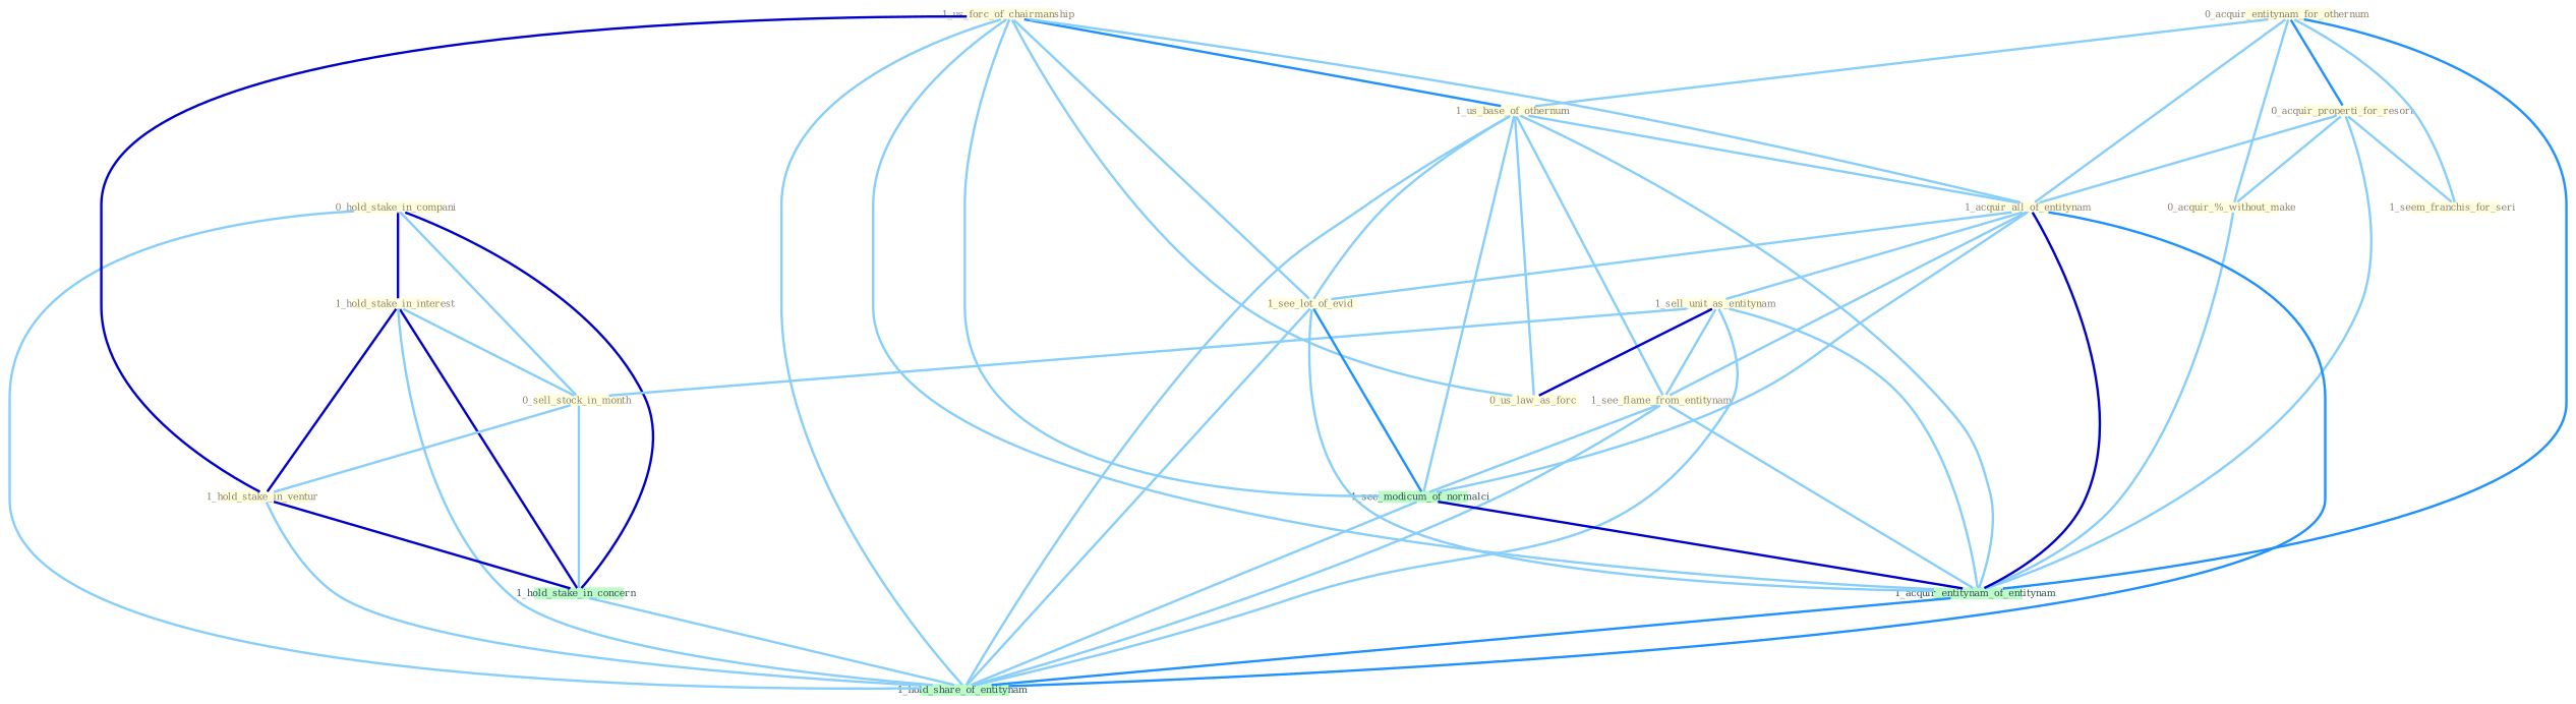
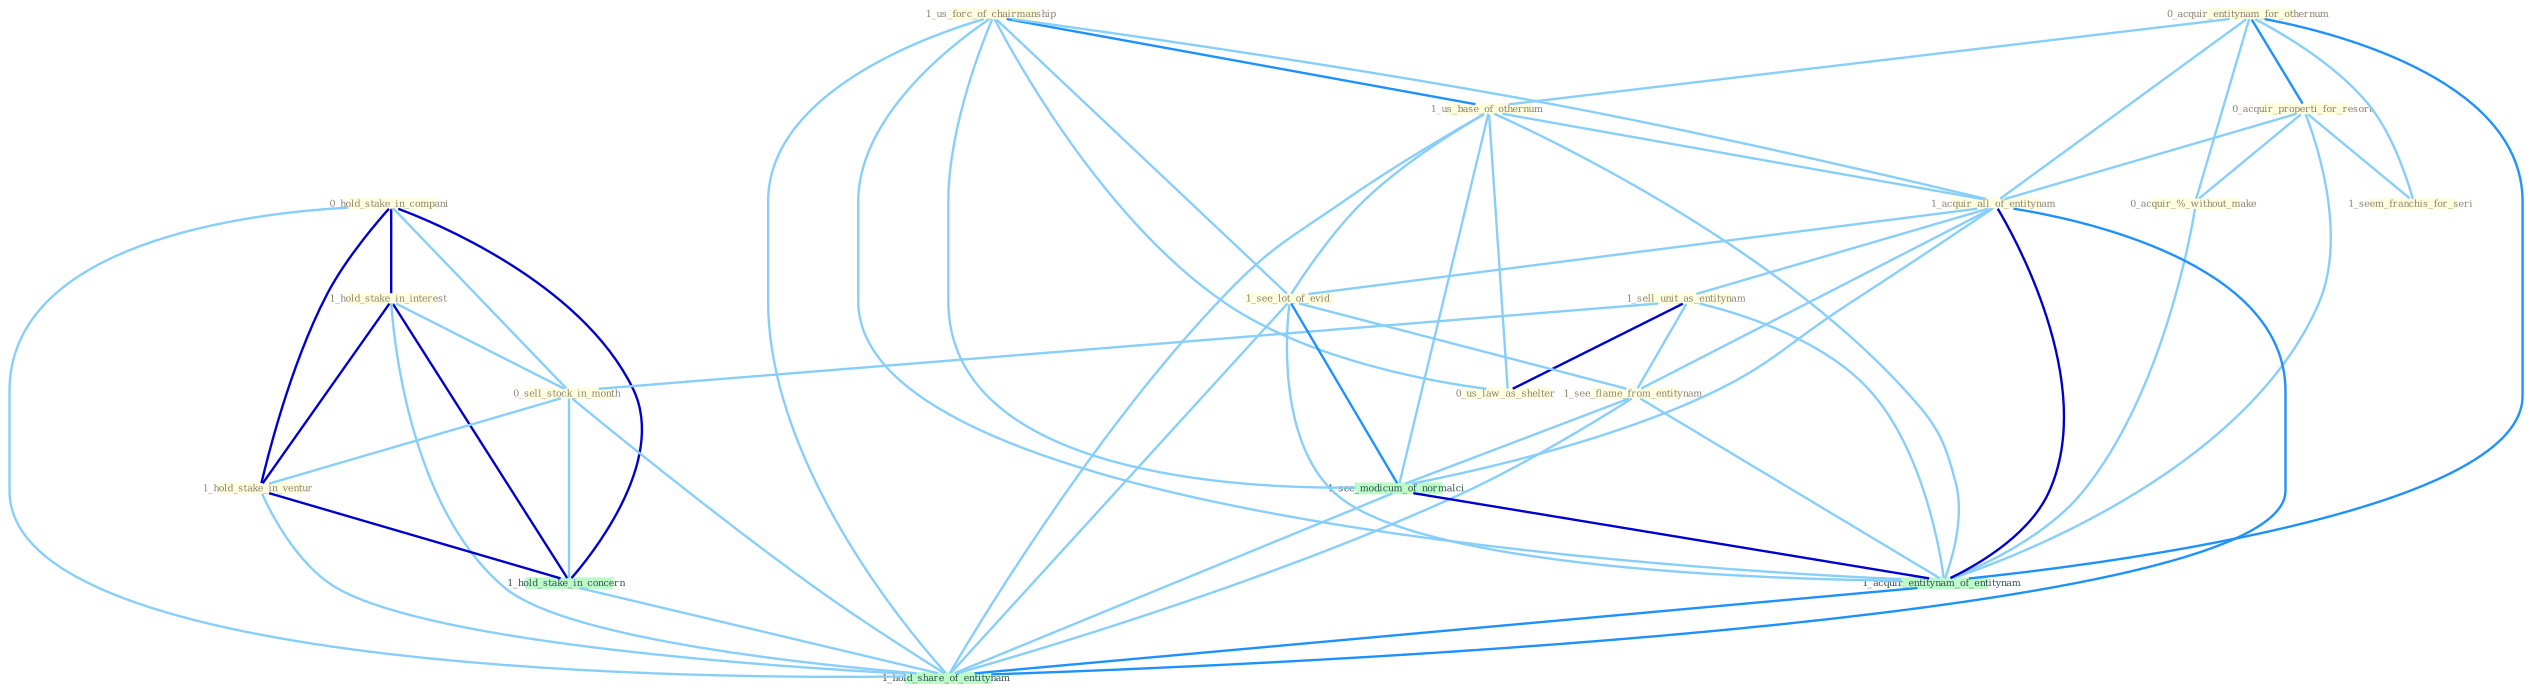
  graph {
    node [color="#ffffe0" fixedsize=true fontcolor="#8b7d6b" fontsize=4 shape=polygon style=filled]
    edge [color="#87cefa" w=1]
    "0_hold_stake_in_compani " [height=.06 width=.5]
    "1_us_forc_of_chairmanship " [height=.06 width=.5]
    "0_acquir_entitynam_for_othernum " [height=.06 width=.5]
    "1_hold_stake_in_interest " [height=.06 width=.5]
    "1_us_base_of_othernum " [height=.06 width=.5]
    "0_acquir_properti_for_resort " [height=.06 width=.5]
    "0_acquir_%_without_make " [height=.06 width=.5]
    "1_acquir_all_of_entitynam " [height=.06 width=.5]
    "1_sell_unit_as_entitynam " [height=.06 width=.5]
    "1_see_lot_of_evid " [height=.06 width=.5]
    "0_sell_stock_in_month " [height=.06 width=.5]
    "1_see_flame_from_entitynam " [height=.06 width=.5]
    "1_seem_franchis_for_seri " [height=.06 width=.5]
    "1_hold_stake_in_ventur " [height=.06 width=.5]
-   "0_us_law_as_shelter " [height=.06 width=.5 label="0_us_law_as_forc"]
+   "0_us_law_as_shelter " [height=.06 width=.5]
    "1_hold_stake_in_concern " [color="#BDFCC9" fontcolor="#2f4f4f" height=.06 width=.5]
    "1_hold_share_of_entitynam " [color="#BDFCC9" fontcolor="#2f4f4f" height=.06 width=.5]
    "1_see_modicum_of_normalci " [color="#BDFCC9" fontcolor="#2f4f4f" height=.06 width=.5]
    "1_acquir_entitynam_of_entitynam " [color="#BDFCC9" fontcolor="#2f4f4f" height=.06 width=.5]
    subgraph sub_1 {
      "0_hold_stake_in_compani "
      "1_us_forc_of_chairmanship "
      "0_acquir_entitynam_for_othernum "
      "1_hold_stake_in_interest "
      "1_us_base_of_othernum "
      "0_acquir_properti_for_resort "
      "0_acquir_%_without_make "
      "1_acquir_all_of_entitynam "
      "1_sell_unit_as_entitynam "
      "1_see_lot_of_evid "
      "0_sell_stock_in_month "
      "1_see_flame_from_entitynam "
      "1_seem_franchis_for_seri "
      "1_hold_stake_in_ventur "
      "0_us_law_as_shelter "
    }
    subgraph sub_2 {
    }
    "0_hold_stake_in_compani " -- "1_hold_stake_in_interest " [color="#0000cd" w=3]
    "0_hold_stake_in_compani " -- "0_sell_stock_in_month "
-   "1_us_forc_of_chairmanship " -- "1_hold_stake_in_ventur " [color="#0000cd" w=3]
+   "0_hold_stake_in_compani " -- "1_hold_stake_in_ventur " [color="#0000cd" w=3]
    "0_hold_stake_in_compani " -- "1_hold_stake_in_concern " [color="#0000cd" w=3]
    "0_hold_stake_in_compani " -- "1_hold_share_of_entitynam "
    "1_us_forc_of_chairmanship " -- "1_us_base_of_othernum " [color="#1e90ff" w=2]
    "1_us_forc_of_chairmanship " -- "1_acquir_all_of_entitynam "
    "1_us_forc_of_chairmanship " -- "1_see_lot_of_evid "
    "1_us_forc_of_chairmanship " -- "0_us_law_as_shelter "
    "1_us_forc_of_chairmanship " -- "1_hold_share_of_entitynam "
    "1_us_forc_of_chairmanship " -- "1_see_modicum_of_normalci "
    "1_us_forc_of_chairmanship " -- "1_acquir_entitynam_of_entitynam "
    "0_acquir_entitynam_for_othernum " -- "1_us_base_of_othernum "
    "0_acquir_entitynam_for_othernum " -- "0_acquir_properti_for_resort " [color="#1e90ff" w=2]
    "0_acquir_entitynam_for_othernum " -- "0_acquir_%_without_make "
    "0_acquir_entitynam_for_othernum " -- "1_acquir_all_of_entitynam "
    "0_acquir_entitynam_for_othernum " -- "1_seem_franchis_for_seri "
    "0_acquir_entitynam_for_othernum " -- "1_acquir_entitynam_of_entitynam " [color="#1e90ff" w=2]
    "1_hold_stake_in_interest " -- "0_sell_stock_in_month "
    "1_hold_stake_in_interest " -- "1_hold_stake_in_ventur " [color="#0000cd" w=3]
    "1_hold_stake_in_interest " -- "1_hold_stake_in_concern " [color="#0000cd" w=3]
    "1_hold_stake_in_interest " -- "1_hold_share_of_entitynam "
    "1_us_base_of_othernum " -- "1_acquir_all_of_entitynam "
    "1_us_base_of_othernum " -- "1_see_lot_of_evid "
    "1_us_base_of_othernum " -- "0_us_law_as_shelter "
    "1_us_base_of_othernum " -- "1_hold_share_of_entitynam "
    "1_us_base_of_othernum " -- "1_see_modicum_of_normalci "
    "1_us_base_of_othernum " -- "1_acquir_entitynam_of_entitynam "
    "0_acquir_properti_for_resort " -- "0_acquir_%_without_make "
    "0_acquir_properti_for_resort " -- "1_acquir_all_of_entitynam "
    "0_acquir_properti_for_resort " -- "1_seem_franchis_for_seri "
    "0_acquir_properti_for_resort " -- "1_acquir_entitynam_of_entitynam "
    "0_acquir_%_without_make " -- "1_acquir_entitynam_of_entitynam "
    "1_acquir_all_of_entitynam " -- "1_sell_unit_as_entitynam "
    "1_acquir_all_of_entitynam " -- "1_see_lot_of_evid "
    "1_acquir_all_of_entitynam " -- "1_see_flame_from_entitynam "
    "1_acquir_all_of_entitynam " -- "1_hold_share_of_entitynam " [color="#1e90ff" w=2]
    "1_acquir_all_of_entitynam " -- "1_see_modicum_of_normalci "
    "1_acquir_all_of_entitynam " -- "1_acquir_entitynam_of_entitynam " [color="#0000cd" w=3]
    "1_sell_unit_as_entitynam " -- "0_sell_stock_in_month "
    "1_sell_unit_as_entitynam " -- "1_see_flame_from_entitynam "
    "1_sell_unit_as_entitynam " -- "0_us_law_as_shelter " [color="#0000cd"]
-   "1_sell_unit_as_entitynam " -- "1_hold_share_of_entitynam "
+   "0_sell_stock_in_month " -- "1_hold_share_of_entitynam "
    "1_sell_unit_as_entitynam " -- "1_acquir_entitynam_of_entitynam "
-   "1_us_base_of_othernum " -- "1_see_flame_from_entitynam "
+   "1_see_lot_of_evid " -- "1_see_flame_from_entitynam "
    "1_see_lot_of_evid " -- "1_hold_share_of_entitynam "
    "1_see_lot_of_evid " -- "1_see_modicum_of_normalci " [color="#1e90ff" w=2]
    "1_see_lot_of_evid " -- "1_acquir_entitynam_of_entitynam "
    "0_sell_stock_in_month " -- "1_hold_stake_in_ventur "
    "0_sell_stock_in_month " -- "1_hold_stake_in_concern "
    "1_see_flame_from_entitynam " -- "1_hold_share_of_entitynam "
    "1_see_flame_from_entitynam " -- "1_see_modicum_of_normalci "
    "1_see_flame_from_entitynam " -- "1_acquir_entitynam_of_entitynam "
    "1_hold_stake_in_ventur " -- "1_hold_stake_in_concern " [color="#0000cd" w=3]
    "1_hold_stake_in_ventur " -- "1_hold_share_of_entitynam "
    "1_hold_stake_in_concern " -- "1_hold_share_of_entitynam "
    "1_see_modicum_of_normalci " -- "1_hold_share_of_entitynam "
    "1_see_modicum_of_normalci " -- "1_acquir_entitynam_of_entitynam " [color="#0000cd"]
    "1_acquir_entitynam_of_entitynam " -- "1_hold_share_of_entitynam " [color="#1e90ff" w=2]
  }
